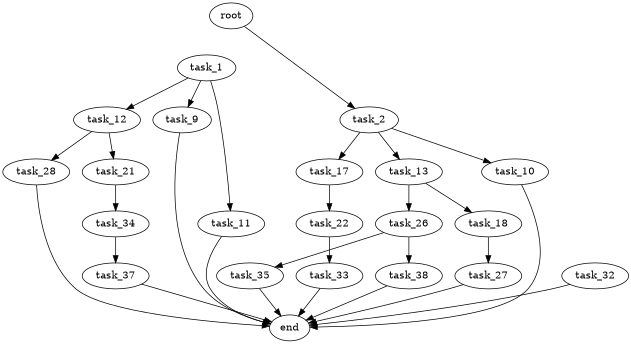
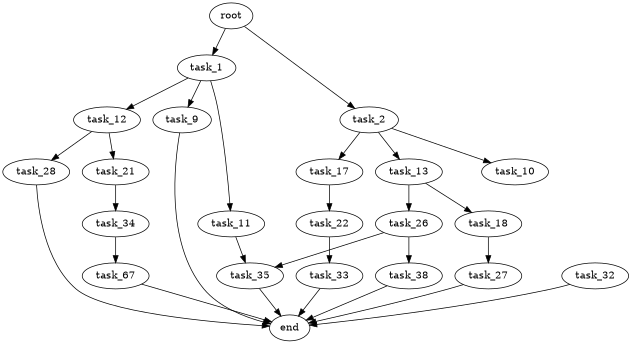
  digraph {
    root
    task_1
    task_2
    task_9
    task_11
    task_12
    task_10
    task_13
    task_17
    end
    task_21
    task_28
    task_18
    task_26
    task_22
    task_34
    task_27
    task_35
    task_38
    task_33
-   task_37
+   task_37 [label=task_67]
    task_32
+   root -> task_1
    root -> task_2
    task_1 -> task_9
    task_1 -> task_11
    task_1 -> task_12
    task_2 -> task_10
    task_2 -> task_13
    task_2 -> task_17
    task_9 -> end
-   task_11 -> end
+   task_11 -> task_35
    task_12 -> task_21
    task_12 -> task_28
-   task_10 -> end
    task_13 -> task_18
    task_13 -> task_26
    task_17 -> task_22
    task_21 -> task_34
    task_28 -> end
    task_18 -> task_27
    task_26 -> task_35
    task_26 -> task_38
    task_22 -> task_33
    task_34 -> task_37
    task_27 -> end
    task_35 -> end
    task_38 -> end
    task_33 -> end
    task_37 -> end
    task_32 -> end
  }
